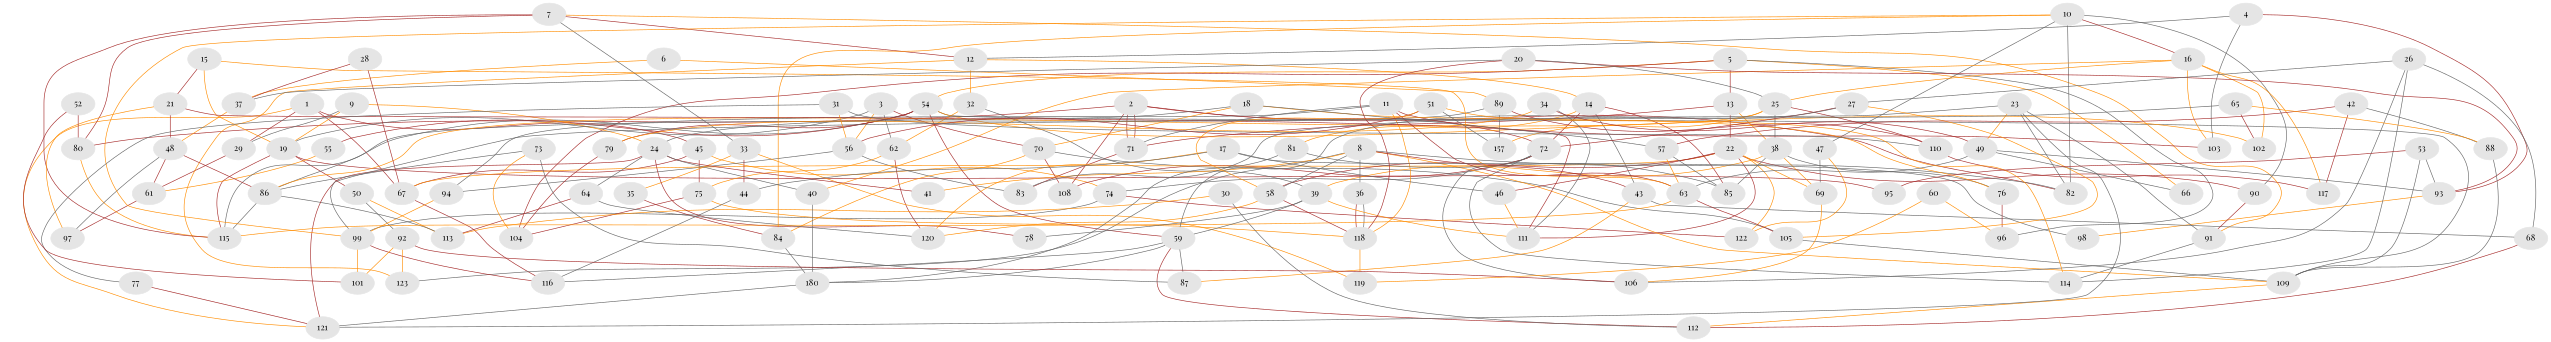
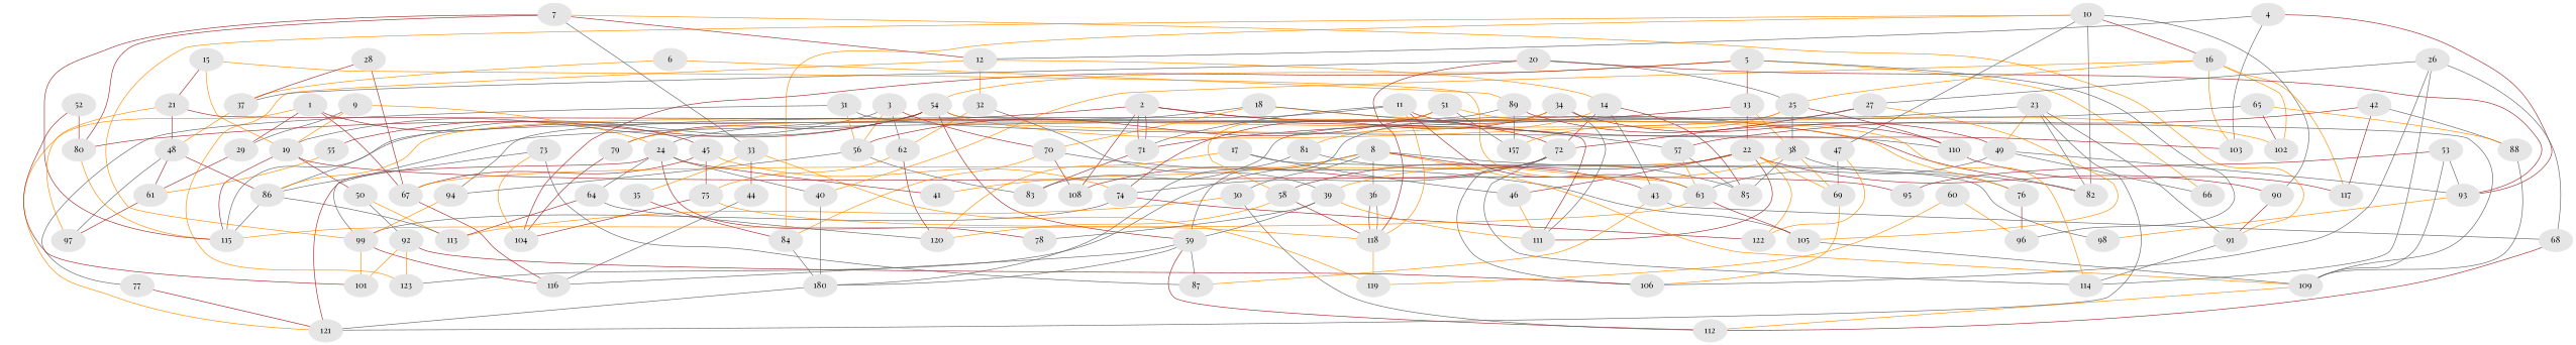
  graph {
    fontname="Playfair Display"
    node [color=gray90 fontname="Playfair Display" style=filled]
    edge [color=gray40 fontname="Playfair Display"]
    1
    29
    45
    67
    121
    61
    74
    75
    116
    2
    71
    72
    80
    82
    108
    83
    106
    114
    115
    3
    19
    56
    62
    70
    50
    95
    94
    120
    84
    105
    4
    12
    93
    103
    123
    14
    32
    98
    5
    13
    54
    66
    96
    104
    22
    38
    109
    102
    86
    59
    79
    55
    6
    37
    89
    48
    n57 [label=157]
    110
    7
    33
    91
    44
    35
    119
    8
    30
    36
    41
    43
    112
    113
    118
    68
    87
    9
    24
    40
    64
    78
    10
    16
    47
    90
    99
    25
    117
    69
    122
    n89 [label=180]
    101
    11
    63
    81
    85
    39
    46
    111
    58
    76
    15
    21
    97
    17
    18
    57
    92
    20
    23
    49
    26
    27
    28
    31
    77
    34
    42
    88
    51
    52
    53
    60
    65
    73
    1 -- 29 [color=brown]
    1 -- 45 [color=brown]
    1 -- 67 [color=brown]
    1 -- 121 [color=darkorange]
    29 -- 61 [color=brown]
    45 -- 67 [color=brown]
    45 -- 74 [color=darkorange]
    45 -- 75 [color=brown]
    67 -- 116 [color=brown]
    61 -- 97 [color=brown]
    74 -- 99
    74 -- 122 [color=brown]
    75 -- 104 [color=brown]
    75 -- 118 [color=darkorange]
    2 -- 71 [color=brown]
    2 -- 71 [color=brown]
    2 -- 72 [color=brown]
    2 -- 80 [color=brown]
    2 -- 82 [color=brown]
    2 -- 108 [color=brown]
    71 -- 83 [color=brown]
    72 -- 74
    72 -- 108 [color=brown]
    72 -- 106
    72 -- 114
    80 -- 115 [color=darkorange]
    3 -- 19
    3 -- 56 [color=darkorange]
    3 -- 62
    3 -- 70 [color=brown]
    19 -- 115 [color=brown]
    19 -- 50 [color=brown]
    19 -- 95 [color=brown]
    56 -- 83
    56 -- 94
    62 -- 75 [color=darkorange]
    62 -- 120 [color=brown]
    70 -- 108 [color=brown]
    70 -- 84 [color=darkorange]
    70 -- 105
    50 -- 113 [color=darkorange]
    50 -- 92
    94 -- 99 [color=darkorange]
    84 -- n89
    105 -- 109
    4 -- 12
    4 -- 93 [color=brown]
    4 -- 103
    12 -- 123 [color=darkorange]
    12 -- 14 [color=darkorange]
    12 -- 32 [color=darkorange]
    93 -- 98 [color=darkorange]
    14 -- 72 [color=brown]
    14 -- 43
    14 -- 81 [color=darkorange]
    14 -- 85 [color=brown]
    32 -- 62 [color=darkorange]
    32 -- 39
    5 -- 13 [color=brown]
    5 -- 54 [color=darkorange]
    5 -- 66 [color=darkorange]
    5 -- 96
    5 -- 104 [color=brown]
    13 -- 71 [color=brown]
    13 -- 22 [color=brown]
    13 -- 38 [color=darkorange]
    54 -- 109
    54 -- 102 [color=darkorange]
    54 -- 86
    54 -- 59 [color=brown]
    54 -- 79 [color=brown]
    54 -- 55 [color=brown]
    22 -- 67 [color=darkorange]
    22 -- 90 [color=brown]
    22 -- 69 [color=darkorange]
    22 -- 122 [color=darkorange]
    22 -- 46 [color=brown]
    22 -- 111 [color=brown]
    22 -- 58 [color=brown]
    38 -- 69 [color=darkorange]
    38 -- 85
    38 -- 39 [color=darkorange]
    38 -- 76
    109 -- 112 [color=darkorange]
    86 -- 115
    86 -- 113
    59 -- 116
    59 -- 112 [color=brown]
    59 -- 87
    59 -- n89
    79 -- 104 [color=brown]
    55 -- 61 [color=darkorange]
    6 -- 37 [color=darkorange]
    6 -- 89 [color=darkorange]
    37 -- 48 [color=darkorange]
    89 -- 115
    89 -- n57
    89 -- 110 [color=brown]
    48 -- 61 [color=brown]
    48 -- 86 [color=brown]
    48 -- 97
    110 -- 117 [color=brown]
    7 -- 80 [color=brown]
    7 -- 115 [color=brown]
    7 -- 12 [color=brown]
    7 -- 33
    7 -- 91 [color=darkorange]
    33 -- 44 [color=brown]
    33 -- 35 [color=darkorange]
    33 -- 119 [color=darkorange]
    91 -- 114
    44 -- 116
    35 -- 84 [color=brown]
    8 -- 82
    8 -- 123
    8 -- 109 [color=darkorange]
-   8 -- 58
+   8 -- 30
    8 -- 36
    8 -- 41 [color=darkorange]
    8 -- 43 [color=brown]
    30 -- 112
    30 -- 113 [color=darkorange]
    36 -- 118 [color=brown]
    36 -- 118
    43 -- 68
    43 -- 87 [color=darkorange]
    118 -- 119 [color=darkorange]
    68 -- 112 [color=brown]
    9 -- 29
    9 -- 19 [color=darkorange]
    9 -- 24 [color=darkorange]
    24 -- 121 [color=brown]
    24 -- 41 [color=brown]
    24 -- 40
    24 -- 64
    24 -- 78 [color=brown]
    40 -- n89
    64 -- 120
    64 -- 113 [color=brown]
    10 -- 82
    10 -- 84 [color=darkorange]
    10 -- 16 [color=brown]
    10 -- 47
    10 -- 90
    10 -- 99 [color=darkorange]
    16 -- 103 [color=darkorange]
    16 -- 102 [color=darkorange]
    16 -- 40 [color=darkorange]
    16 -- 25 [color=darkorange]
    16 -- 117 [color=darkorange]
    47 -- 69
    47 -- 122 [color=darkorange]
    90 -- 91 [color=brown]
    99 -- 116 [color=brown]
    99 -- 101 [color=darkorange]
    25 -- 38
    25 -- 86 [color=darkorange]
    25 -- n57 [color=darkorange]
    25 -- 110 [color=brown]
    69 -- 106 [color=darkorange]
    n89 -- 121
    11 -- 71
    11 -- 94
    11 -- 103 [color=brown]
    11 -- 118 [color=darkorange]
    11 -- 63 [color=brown]
    63 -- 115 [color=darkorange]
    63 -- 105 [color=brown]
    81 -- n89
    81 -- 85
    39 -- 59
    39 -- 78
    39 -- 111 [color=darkorange]
    46 -- 111 [color=darkorange]
    58 -- 120 [color=darkorange]
    58 -- 118 [color=brown]
    76 -- 96 [color=brown]
    15 -- 19 [color=darkorange]
    15 -- 63 [color=darkorange]
    15 -- 21 [color=brown]
    21 -- 48 [color=brown]
    21 -- 111 [color=brown]
    21 -- 97 [color=darkorange]
    17 -- 120 [color=darkorange]
    17 -- 98
-   17 -- 44
    17 -- 46
    18 -- 70 [color=darkorange]
    18 -- 24
    18 -- 76 [color=darkorange]
    18 -- 57
    57 -- 63 [color=darkorange]
    57 -- 85
    92 -- 106 [color=brown]
    92 -- 123 [color=darkorange]
    92 -- 101 [color=darkorange]
    20 -- 93 [color=brown]
    20 -- 37
    20 -- 118 [color=brown]
    20 -- 25
    23 -- 121
    23 -- 82
    23 -- 83
    23 -- 91
    23 -- 49 [color=darkorange]
    49 -- 93
    49 -- 66
    49 -- 63
    26 -- 106
    26 -- 114
    26 -- 68
    26 -- 27
    27 -- 72 [color=brown]
    27 -- 105 [color=darkorange]
    27 -- 59
    28 -- 67 [color=brown]
    28 -- 37 [color=brown]
    31 -- 56 [color=darkorange]
    31 -- 110
    31 -- 77
    77 -- 121 [color=brown]
+   34 -- 74 [color=brown]
    34 -- 79 [color=darkorange]
    34 -- 111
    34 -- 49 [color=brown]
    42 -- 117 [color=brown]
    42 -- 57 [color=brown]
    42 -- 88
    88 -- 109
    51 -- 114 [color=darkorange]
    51 -- 56 [color=brown]
    51 -- n57
    51 -- 58 [color=darkorange]
    52 -- 80 [color=brown]
    52 -- 101 [color=brown]
    53 -- 95 [color=brown]
    53 -- 93
    53 -- 109
    60 -- 96 [color=darkorange]
    60 -- 119 [color=darkorange]
    65 -- 102 [color=brown]
    65 -- 99
    65 -- 88 [color=darkorange]
    73 -- 104 [color=darkorange]
    73 -- 86
    73 -- 87
  }
